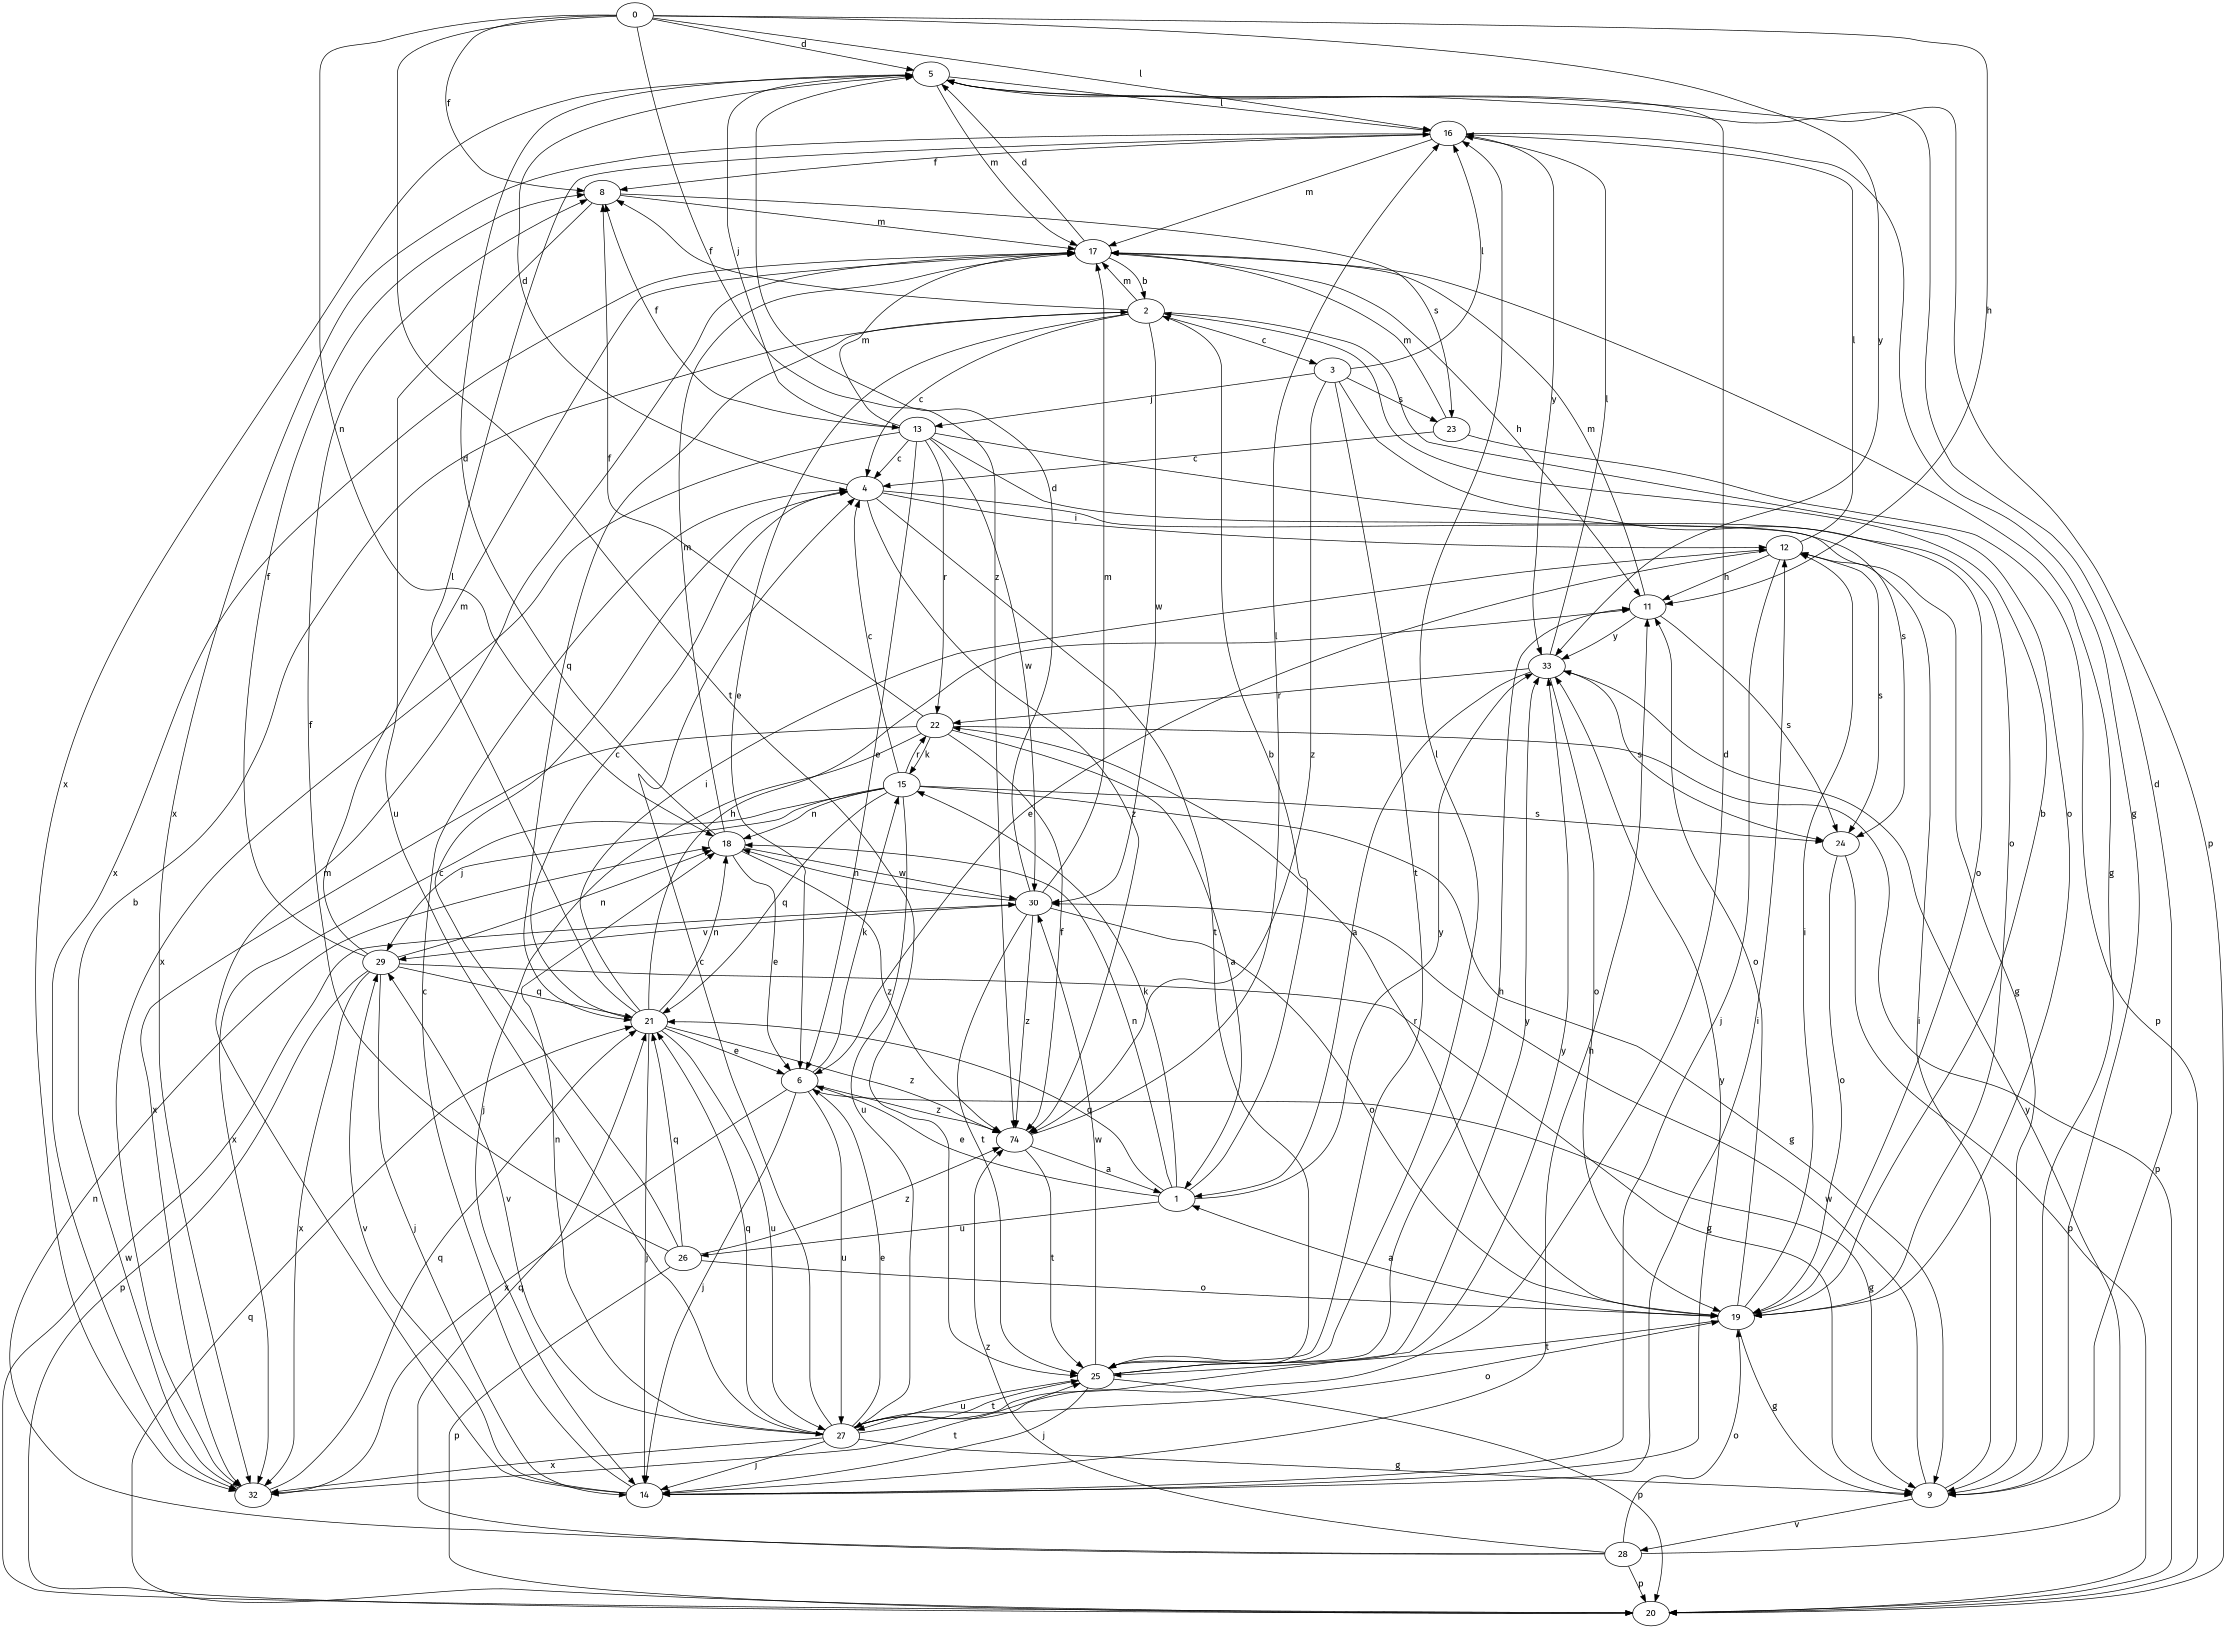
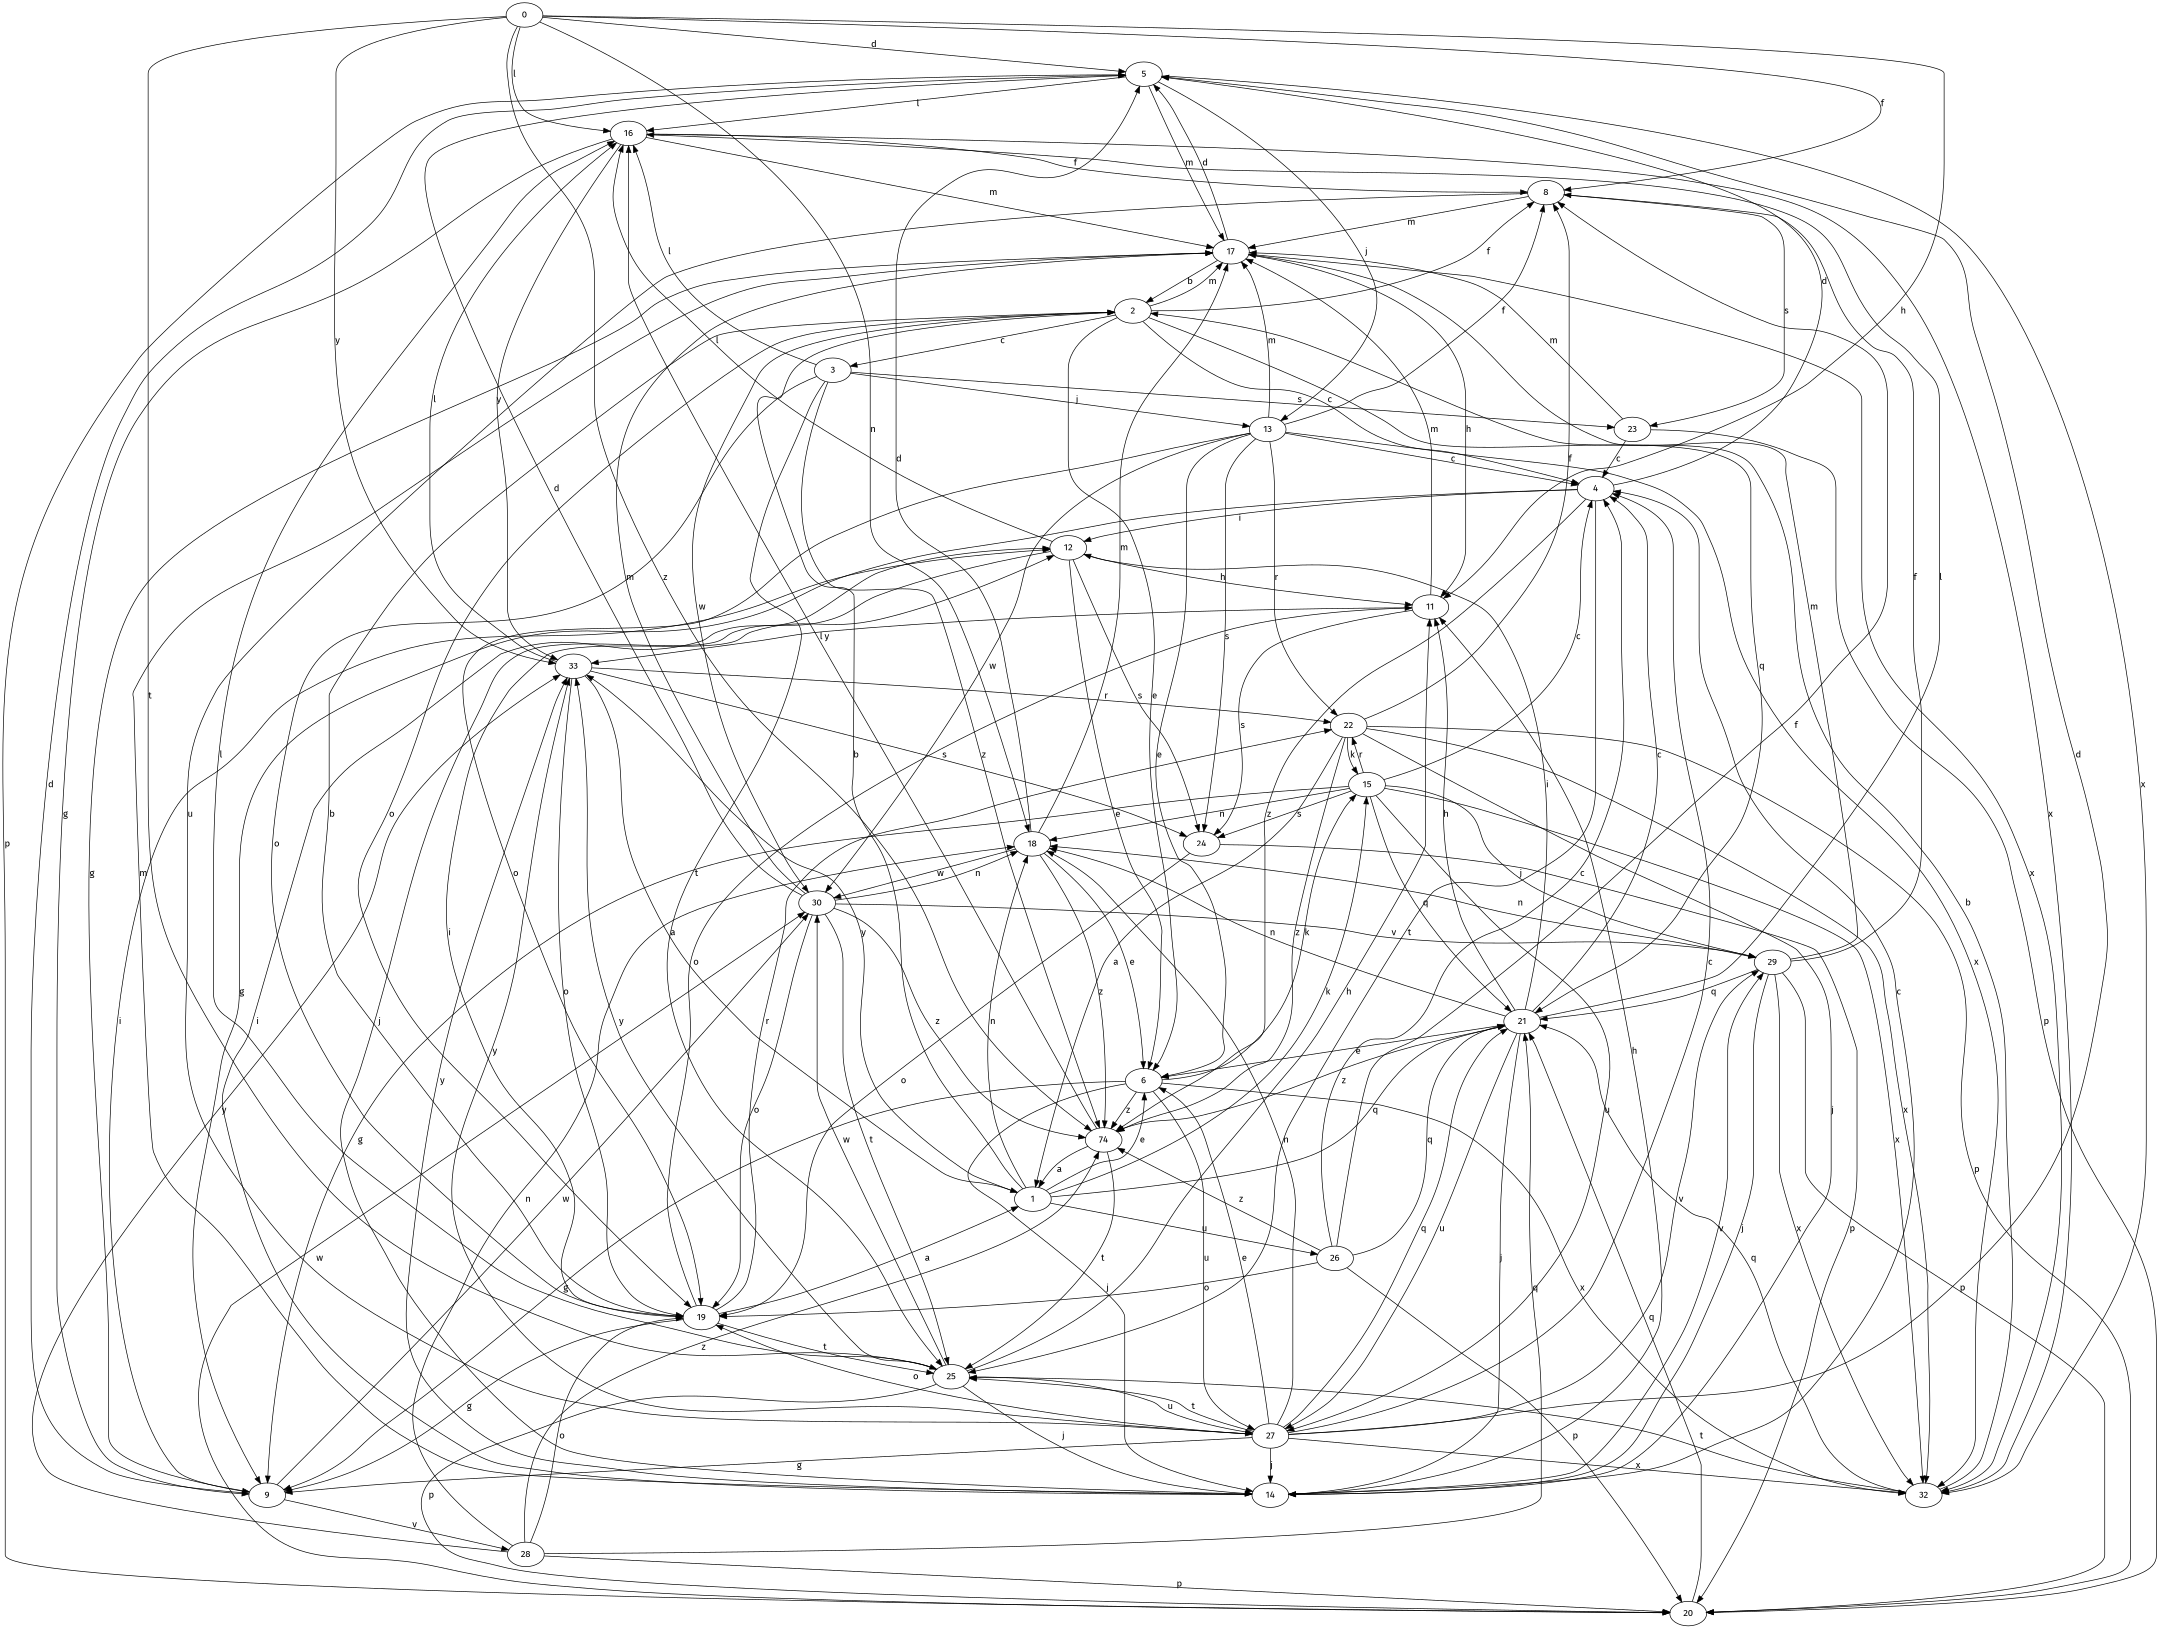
  strict digraph {
    fontname="Fira Sans"
    node [fontname="Fira Sans"]
    edge [fontname="Fira Sans"]
    0
    5
    8
    11
    16
    18
    25
    33
    n9 [label=74]
    17
    13
    20
    32
    23
    27
    24
    9
    6
    30
    14
    1
    19
    22
    2
    15
    21
    26
    3
    4
    29
    12
    28
    0 -> 5 [label=d]
    0 -> 8 [label=f]
    0 -> 11 [label=h]
    0 -> 16 [label=l]
    0 -> 18 [label=n]
    0 -> 25 [label=t]
    0 -> 33 [label=y]
    0 -> n9 [label=z]
    5 -> 16 [label=l]
    5 -> 17 [label=m]
    5 -> 13 [label=j]
    5 -> 20 [label=p]
    5 -> 32 [label=x]
    8 -> 17 [label=m]
    8 -> 23 [label=s]
    8 -> 27 [label=u]
    11 -> 33 [label=y]
    11 -> 17 [label=m]
    11 -> 24 [label=s]
    16 -> 8 [label=f]
    16 -> 33 [label=y]
    16 -> 17 [label=m]
    16 -> 32 [label=x]
    16 -> 9 [label=g]
    18 -> 5 [label=d]
    18 -> n9 [label=z]
    18 -> 17 [label=m]
    18 -> 6 [label=e]
    18 -> 30 [label=w]
    25 -> 11 [label=h]
    25 -> 16 [label=l]
    25 -> 33 [label=y]
    25 -> 20 [label=p]
    25 -> 27 [label=u]
    25 -> 30 [label=w]
    25 -> 14 [label=j]
    33 -> 16 [label=l]
    33 -> 24 [label=s]
    33 -> 1 [label=a]
    33 -> 19 [label=o]
    33 -> 22 [label=r]
    n9 -> 16 [label=l]
    n9 -> 25 [label=t]
    n9 -> 1 [label=a]
    17 -> 5 [label=d]
    17 -> 11 [label=h]
    17 -> 32 [label=x]
    17 -> 9 [label=g]
    17 -> 2 [label=b]
    13 -> 8 [label=f]
    13 -> 17 [label=m]
    13 -> 32 [label=x]
    13 -> 24 [label=s]
    13 -> 6 [label=e]
    13 -> 30 [label=w]
    13 -> 19 [label=o]
    13 -> 22 [label=r]
    13 -> 4 [label=c]
    20 -> 30 [label=w]
    20 -> 21 [label=q]
    32 -> 25 [label=t]
    32 -> 2 [label=b]
    32 -> 21 [label=q]
    23 -> 17 [label=m]
    23 -> 20 [label=p]
    23 -> 4 [label=c]
    27 -> 5 [label=d]
    27 -> 18 [label=n]
    27 -> 25 [label=t]
    27 -> 33 [label=y]
    27 -> 32 [label=x]
    27 -> 9 [label=g]
    27 -> 6 [label=e]
    27 -> 14 [label=j]
    27 -> 19 [label=o]
    27 -> 21 [label=q]
    27 -> 4 [label=c]
    27 -> 29 [label=v]
    24 -> 20 [label=p]
    24 -> 19 [label=o]
    9 -> 5 [label=d]
    9 -> 30 [label=w]
    9 -> 12 [label=i]
    9 -> 28 [label=v]
    6 -> n9 [label=z]
    6 -> 32 [label=x]
    6 -> 27 [label=u]
    6 -> 9 [label=g]
    6 -> 14 [label=j]
    6 -> 15 [label=k]
    30 -> 5 [label=d]
    30 -> 18 [label=n]
    30 -> 25 [label=t]
    30 -> n9 [label=z]
    30 -> 17 [label=m]
    30 -> 19 [label=o]
    30 -> 29 [label=v]
    14 -> 11 [label=h]
    14 -> 33 [label=y]
    14 -> 17 [label=m]
    14 -> 4 [label=c]
    14 -> 29 [label=v]
    14 -> 12 [label=i]
    1 -> 18 [label=n]
    1 -> 33 [label=y]
    1 -> 6 [label=e]
    1 -> 2 [label=b]
    1 -> 15 [label=k]
    1 -> 21 [label=q]
    1 -> 26 [label=u]
    19 -> 11 [label=o]
    19 -> 25 [label=t]
    19 -> 9 [label=g]
    19 -> 1 [label=a]
    19 -> 22 [label=r]
    19 -> 2 [label=b]
    19 -> 12 [label=i]
    22 -> 8 [label=f]
-   22 -> n9 [label=f]
+   22 -> n9 [label=z]
    22 -> 20 [label=p]
    22 -> 32 [label=x]
    22 -> 14 [label=j]
    22 -> 1 [label=a]
    22 -> 15 [label=k]
    2 -> 8 [label=f]
    2 -> 17 [label=m]
    2 -> 6 [label=e]
    2 -> 30 [label=w]
    2 -> 19 [label=o]
    2 -> 21 [label=q]
    2 -> 3 [label=c]
    2 -> 4 [label=c]
    15 -> 18 [label=n]
    15 -> 32 [label=x]
    15 -> 27 [label=u]
    15 -> 24 [label=s]
    15 -> 9 [label=g]
    15 -> 22 [label=r]
    15 -> 21 [label=q]
    15 -> 4 [label=c]
    15 -> 29 [label=j]
    21 -> 11 [label=h]
    21 -> 16 [label=l]
    21 -> 18 [label=n]
    21 -> n9 [label=z]
    21 -> 27 [label=u]
    21 -> 6 [label=e]
    21 -> 14 [label=j]
    21 -> 4 [label=c]
    21 -> 12 [label=i]
    26 -> 8 [label=f]
    26 -> n9 [label=z]
    26 -> 20 [label=p]
    26 -> 19 [label=o]
    26 -> 21 [label=q]
    26 -> 4 [label=c]
    3 -> 16 [label=l]
    3 -> 25 [label=t]
    3 -> n9 [label=z]
    3 -> 13 [label=j]
    3 -> 23 [label=s]
    3 -> 19 [label=o]
    4 -> 5 [label=d]
    4 -> 25 [label=t]
    4 -> n9 [label=z]
    4 -> 9 [label=g]
    4 -> 12 [label=i]
    29 -> 8 [label=f]
    29 -> 18 [label=n]
    29 -> 17 [label=m]
    29 -> 20 [label=p]
    29 -> 32 [label=x]
-   29 -> 9 [label=g]
    29 -> 14 [label=j]
    29 -> 21 [label=q]
    12 -> 11 [label=h]
    12 -> 16 [label=l]
    12 -> 24 [label=s]
    12 -> 6 [label=e]
    12 -> 14 [label=j]
    28 -> 18 [label=n]
    28 -> 33 [label=y]
    28 -> n9 [label=z]
    28 -> 20 [label=p]
    28 -> 19 [label=o]
    28 -> 21 [label=q]
  }
